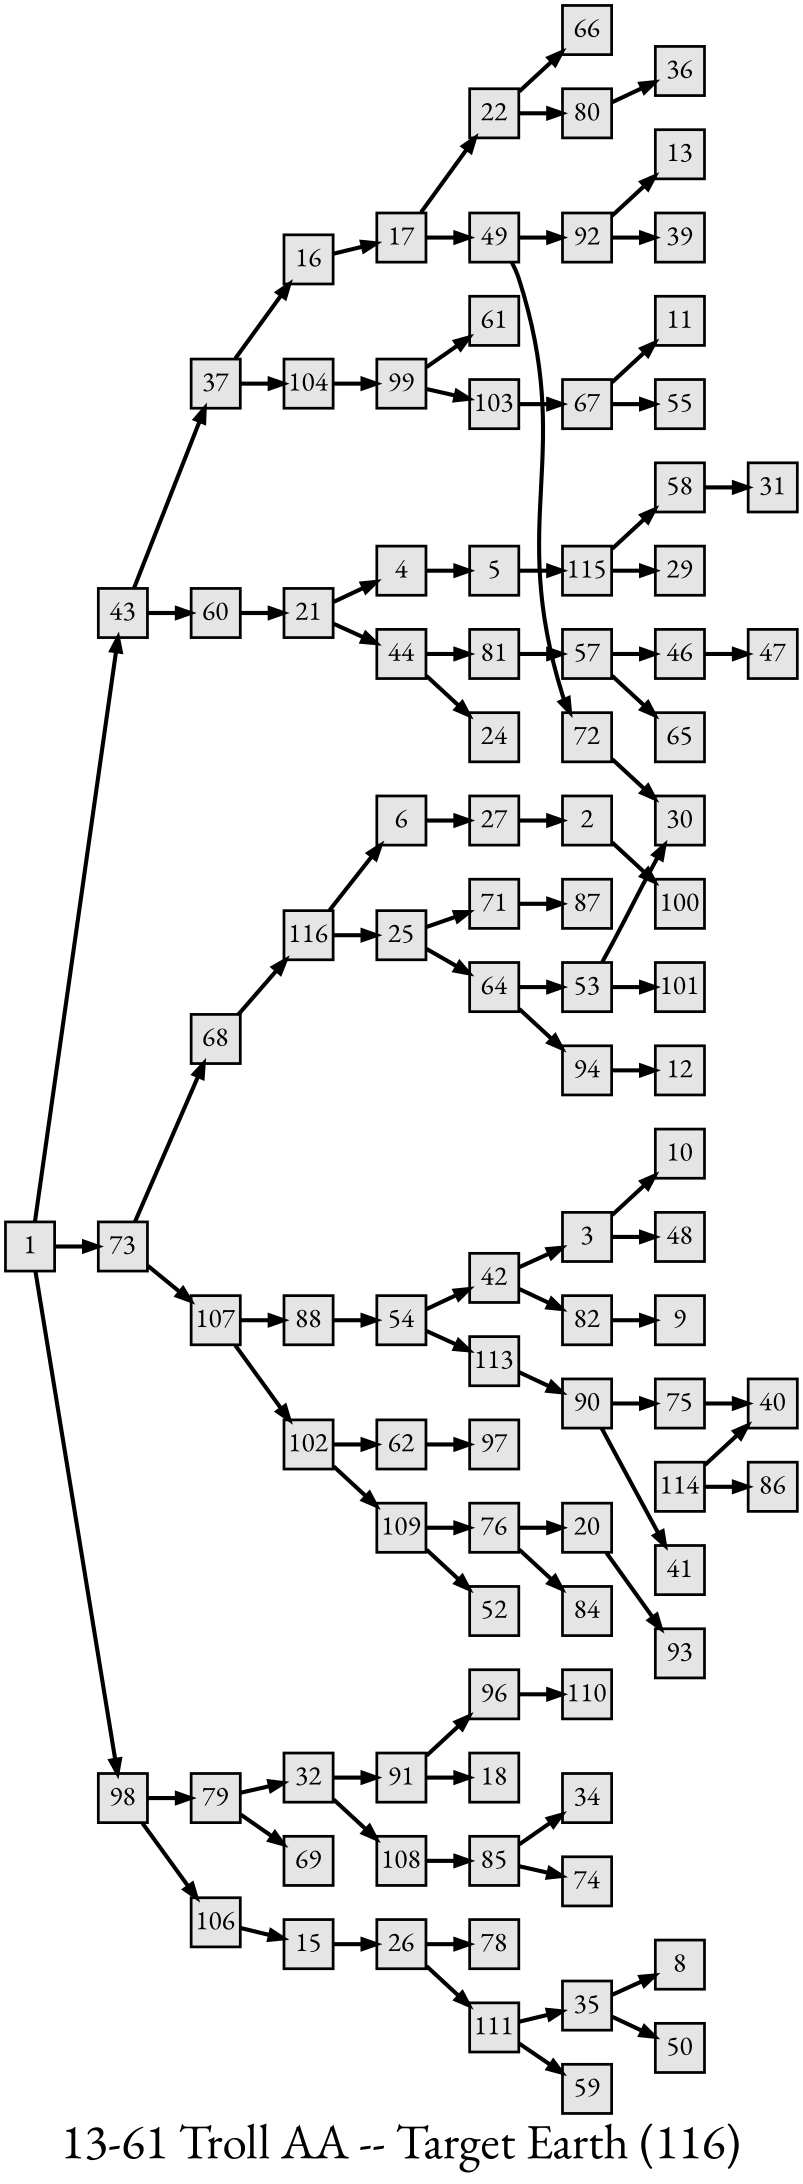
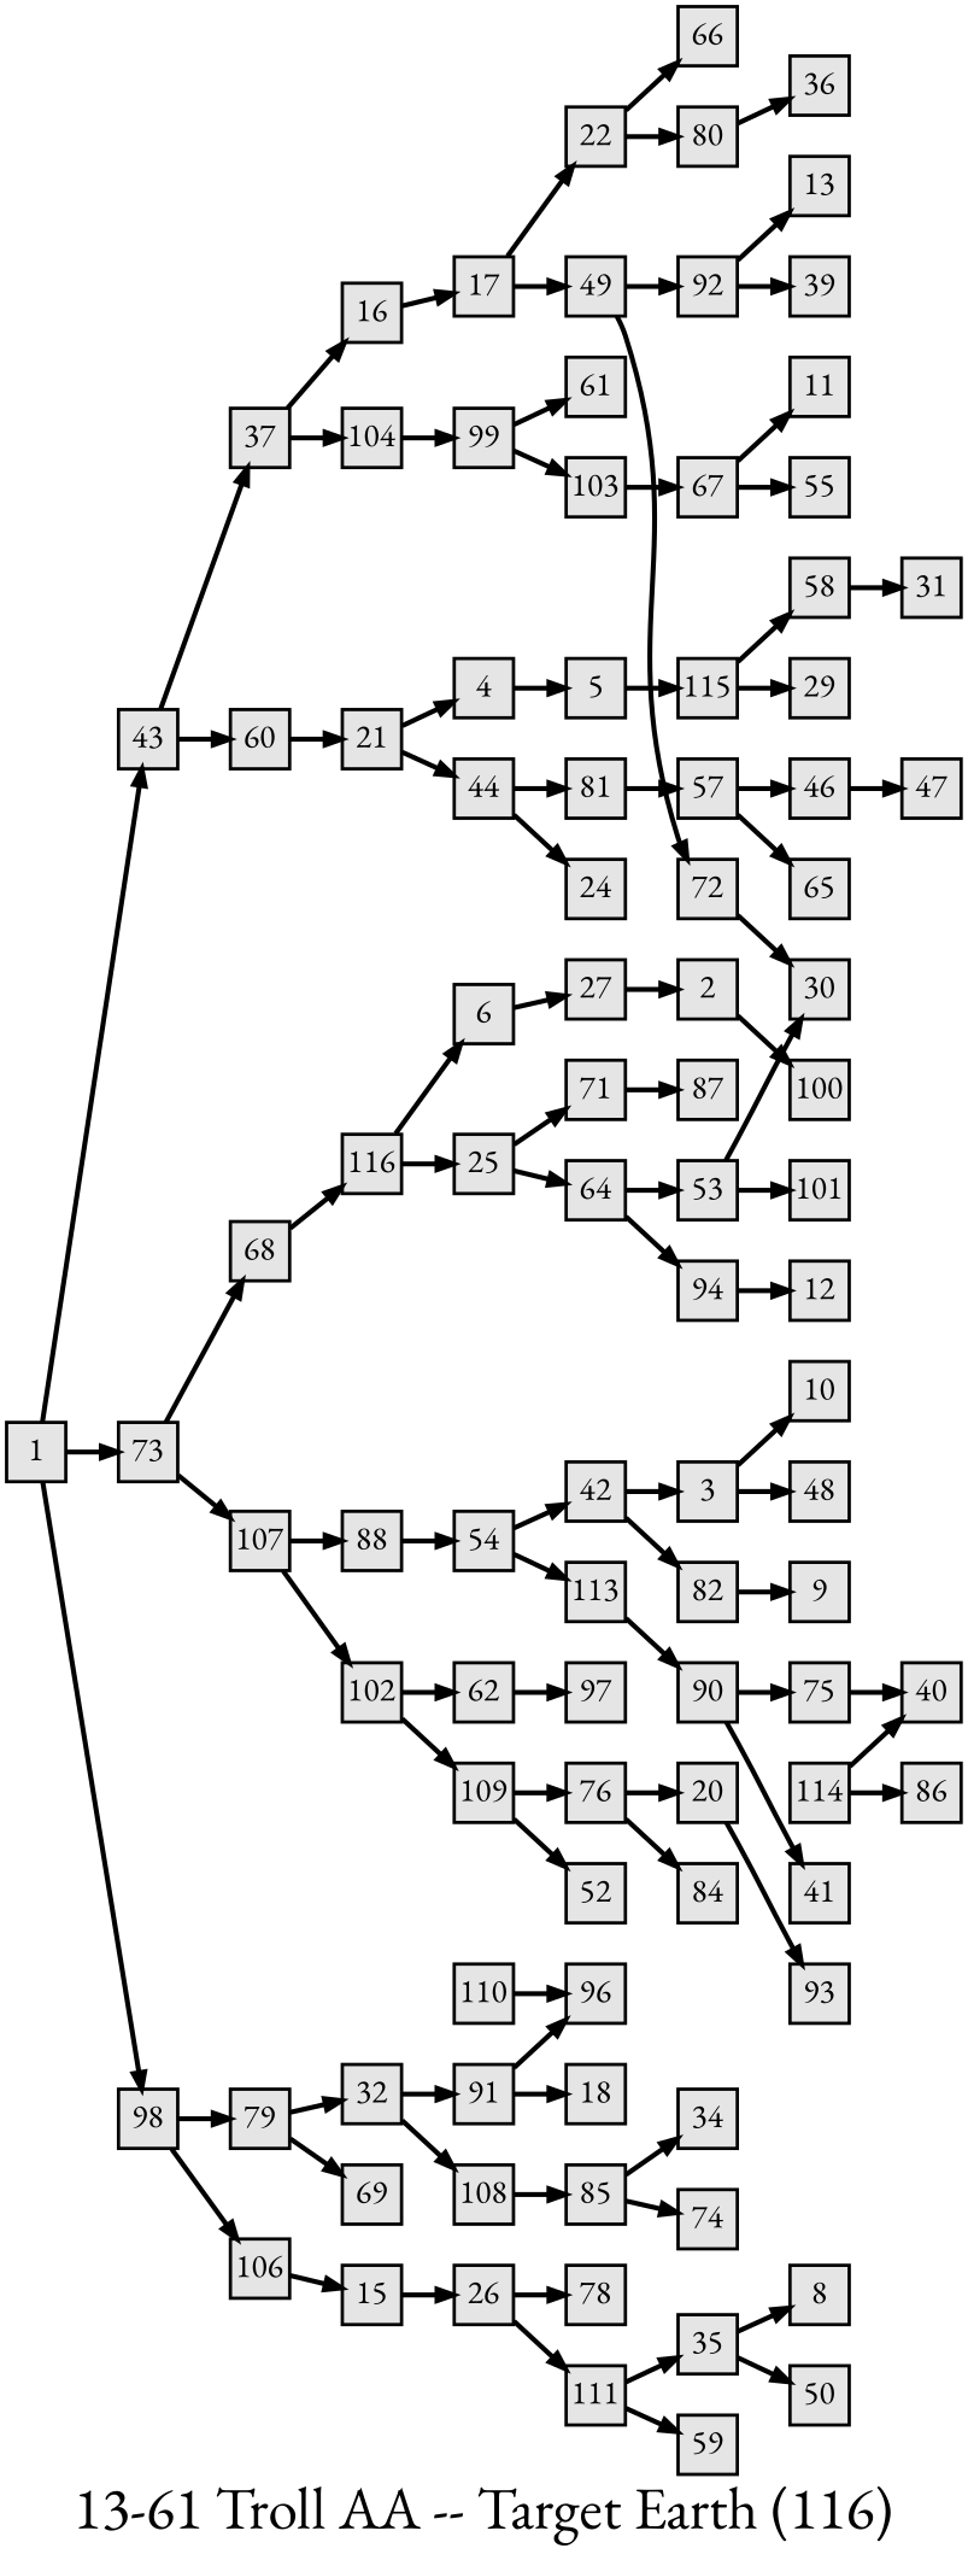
  digraph {
    fontname="EB Garamond"
    fontsize=36
    label="13-61 Troll AA -- Target Earth (116)"
    nodesep=0.35
    ordering=out
    rankdir=LR
    ranksep=0.45
    node [fillcolor=grey90 fixedsize=true fontname="EB Garamond" fontsize=20 labelfloat=true margin="0,0" penwidth=2 regular=true shape=rect style=filled]
    edge [fontname="EB Garamond" fontsize=12 labelfloat=true penwidth=3]
    1
    43
    73
    98
    37
    60
    68
    107
    79
    106
    16
    104
    21
    116
    88
    102
    32
    69
    15
    2
    100
    3
    10
    48
    4
    5
    115
    58
    29
    31
    6
    27
    26
    78
    111
    35
    59
    17
    22
    49
    66
    80
    92
    72
    36
    13
    39
    30
    20
    93
    44
    81
    24
    57
    25
    71
    64
    87
    53
    94
    101
    12
    8
    50
    91
    108
    96
    18
    85
    110
    34
    74
    99
    61
    103
    42
    82
    9
    46
    65
    47
    114
    40
    86
    54
    113
    90
    75
    41
    62
    97
    67
    11
    55
    109
    76
    84
    52
    1 -> 43
    1 -> 73
    1 -> 98
    43 -> 37
    43 -> 60
    73 -> 68
    73 -> 107
    98 -> 79
    98 -> 106
    37 -> 16
    37 -> 104
    60 -> 21
    68 -> 116
    107 -> 88
    107 -> 102
    79 -> 32
    79 -> 69
    106 -> 15
    16 -> 17
    104 -> 99
    21 -> 4
    21 -> 44
    116 -> 6
    116 -> 25
    88 -> 54
    102 -> 62
    102 -> 109
    32 -> 91
    32 -> 108
    15 -> 26
    2 -> 100
    3 -> 10
    3 -> 48
    4 -> 5
    5 -> 115
    115 -> 58
    115 -> 29
    58 -> 31
    6 -> 27
    27 -> 2
    26 -> 78
    26 -> 111
    111 -> 35
    111 -> 59
    35 -> 8
    35 -> 50
    17 -> 22
    17 -> 49
    22 -> 66
    22 -> 80
    49 -> 92
    49 -> 72
    80 -> 36
    92 -> 13
    92 -> 39
    72 -> 30
    20 -> 93
    44 -> 81
    44 -> 24
    81 -> 57
    57 -> 46
    57 -> 65
    25 -> 71
    25 -> 64
    71 -> 87
    64 -> 53
    64 -> 94
    53 -> 30
    53 -> 101
    94 -> 12
    91 -> 96
    91 -> 18
    108 -> 85
-   96 -> 110
+   110 -> 96
    85 -> 34
    85 -> 74
    99 -> 61
    99 -> 103
    103 -> 67
    42 -> 3
    42 -> 82
    82 -> 9
    46 -> 47
    114 -> 40
    114 -> 86
    54 -> 42
    54 -> 113
    113 -> 90
    90 -> 75
    90 -> 41
    75 -> 40
    62 -> 97
    67 -> 11
    67 -> 55
    109 -> 76
    109 -> 52
    76 -> 20
    76 -> 84
  }
